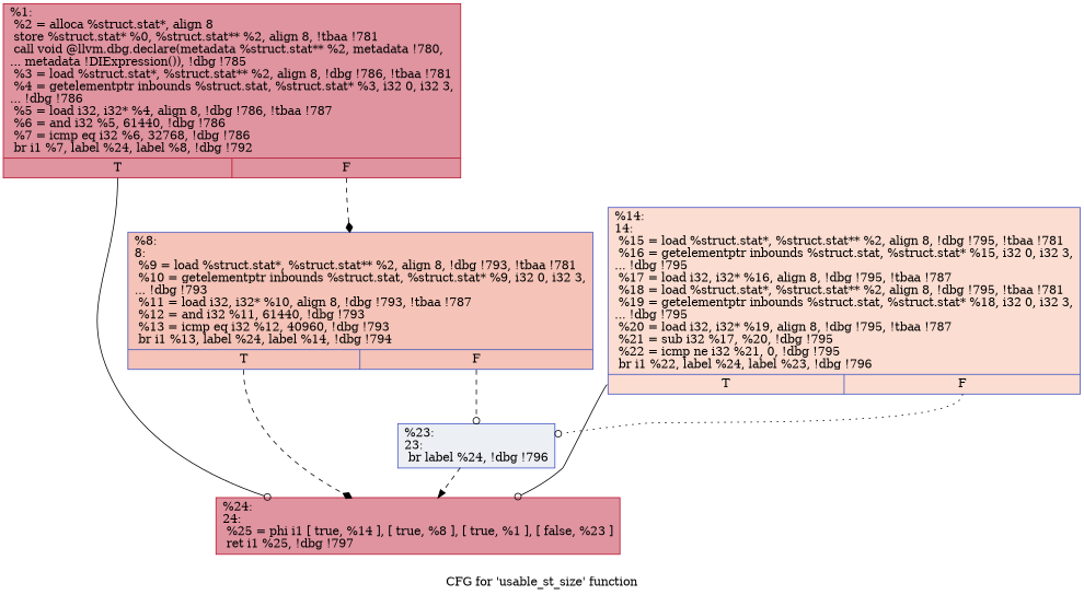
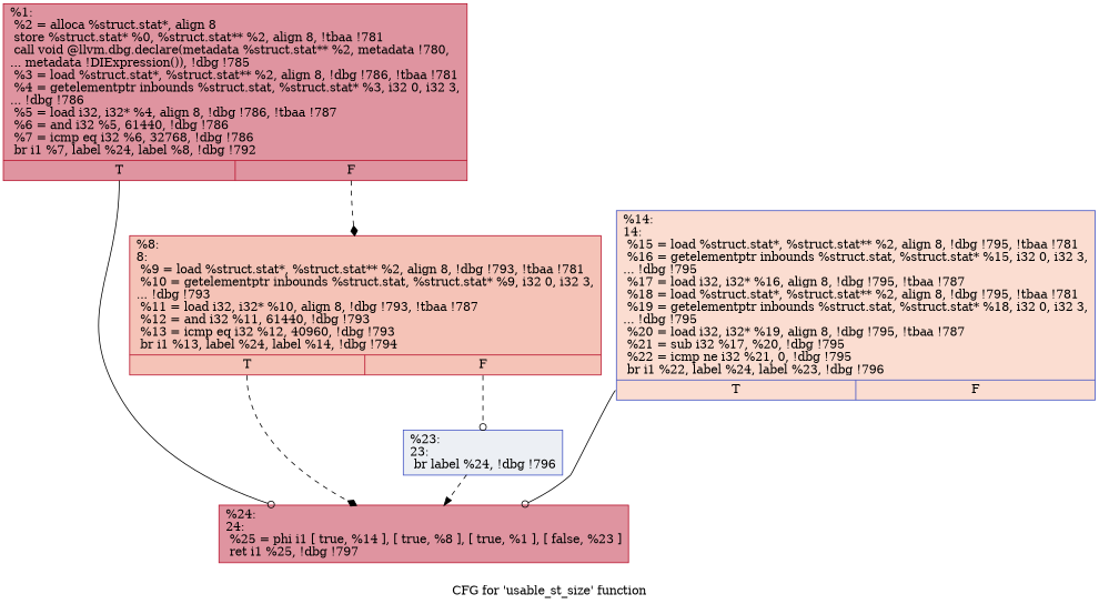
  digraph {
    label="CFG for 'usable_st_size' function"
    node [color="#3d50c3ff" fillcolor="#b70d2870" shape=record style=filled]
    edge [arrowhead=odot style=dashed tailport=s0]
    n1 [color="#b70d28ff" label="{%1:\l  %2 = alloca %struct.stat*, align 8\l  store %struct.stat* %0, %struct.stat** %2, align 8, !tbaa !781\l  call void @llvm.dbg.declare(metadata %struct.stat** %2, metadata !780,\l... metadata !DIExpression()), !dbg !785\l  %3 = load %struct.stat*, %struct.stat** %2, align 8, !dbg !786, !tbaa !781\l  %4 = getelementptr inbounds %struct.stat, %struct.stat* %3, i32 0, i32 3,\l... !dbg !786\l  %5 = load i32, i32* %4, align 8, !dbg !786, !tbaa !787\l  %6 = and i32 %5, 61440, !dbg !786\l  %7 = icmp eq i32 %6, 32768, !dbg !786\l  br i1 %7, label %24, label %8, !dbg !792\l|{<s0>T|<s1>F}}"]
    n2 [color="#b70d28ff" label="{%24:\l24:                                               \l  %25 = phi i1 [ true, %14 ], [ true, %8 ], [ true, %1 ], [ false, %23 ]\l  ret i1 %25, !dbg !797\l}"]
-   n3 [fillcolor="#e8765c70" label="{%8:\l8:                                                \l  %9 = load %struct.stat*, %struct.stat** %2, align 8, !dbg !793, !tbaa !781\l  %10 = getelementptr inbounds %struct.stat, %struct.stat* %9, i32 0, i32 3,\l... !dbg !793\l  %11 = load i32, i32* %10, align 8, !dbg !793, !tbaa !787\l  %12 = and i32 %11, 61440, !dbg !793\l  %13 = icmp eq i32 %12, 40960, !dbg !793\l  br i1 %13, label %24, label %14, !dbg !794\l|{<s0>T|<s1>F}}"]
+   n3 [color="#b70d28ff" fillcolor="#e8765c70" label="{%8:\l8:                                                \l  %9 = load %struct.stat*, %struct.stat** %2, align 8, !dbg !793, !tbaa !781\l  %10 = getelementptr inbounds %struct.stat, %struct.stat* %9, i32 0, i32 3,\l... !dbg !793\l  %11 = load i32, i32* %10, align 8, !dbg !793, !tbaa !787\l  %12 = and i32 %11, 61440, !dbg !793\l  %13 = icmp eq i32 %12, 40960, !dbg !793\l  br i1 %13, label %24, label %14, !dbg !794\l|{<s0>T|<s1>F}}"]
    n4 [fillcolor="#d4dbe670" label="{%23:\l23:                                               \l  br label %24, !dbg !796\l}"]
    n5 [fillcolor="#f7b39670" label="{%14:\l14:                                               \l  %15 = load %struct.stat*, %struct.stat** %2, align 8, !dbg !795, !tbaa !781\l  %16 = getelementptr inbounds %struct.stat, %struct.stat* %15, i32 0, i32 3,\l... !dbg !795\l  %17 = load i32, i32* %16, align 8, !dbg !795, !tbaa !787\l  %18 = load %struct.stat*, %struct.stat** %2, align 8, !dbg !795, !tbaa !781\l  %19 = getelementptr inbounds %struct.stat, %struct.stat* %18, i32 0, i32 3,\l... !dbg !795\l  %20 = load i32, i32* %19, align 8, !dbg !795, !tbaa !787\l  %21 = sub i32 %17, %20, !dbg !795\l  %22 = icmp ne i32 %21, 0, !dbg !795\l  br i1 %22, label %24, label %23, !dbg !796\l|{<s0>T|<s1>F}}"]
    n1 -> n2 [style=solid]
    n1 -> n3 [arrowhead=diamond tailport=s1]
    n3 -> n2 [arrowhead=diamond]
    n3 -> n4 [tailport=s1]
    n4 -> n2 [arrowhead=normal]
    n5 -> n2 [style=solid]
-   n5 -> n4 [style=dotted tailport=s1]
  }
